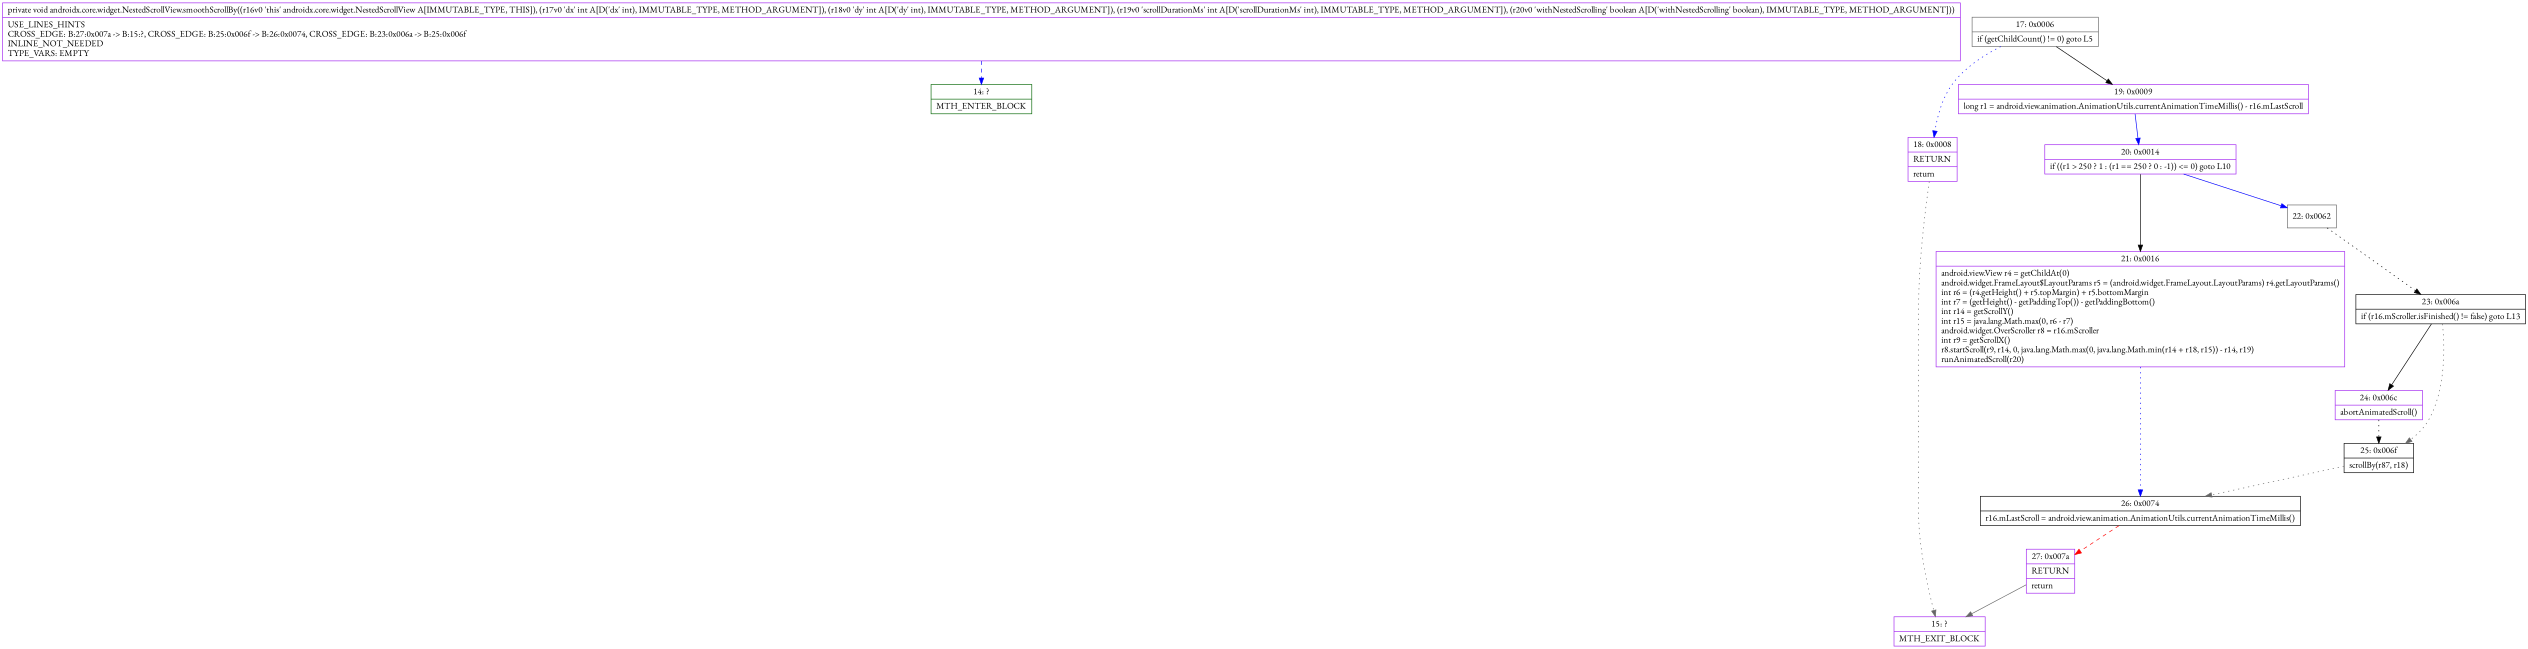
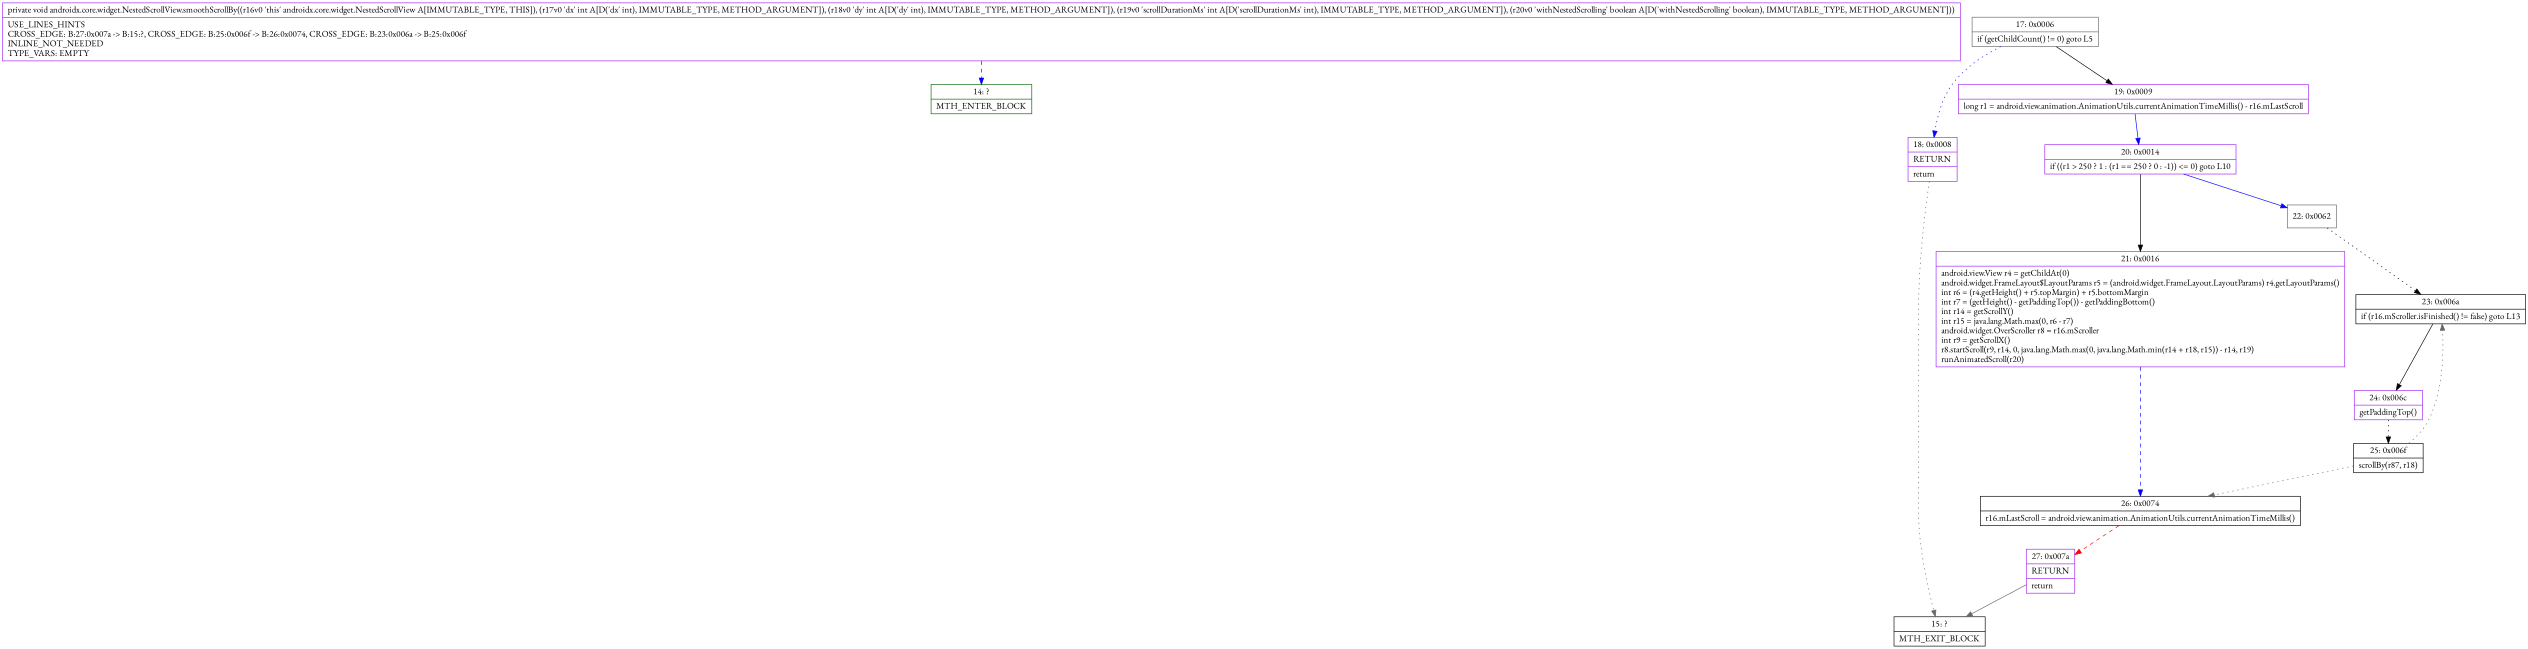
  digraph {
    fontname="EB Garamond"
    node [color=purple fontname="EB Garamond" shape=record]
    edge [color=blue fontname="EB Garamond" style=dotted]
    n1 [color=darkgreen label="{14\:\ ?|MTH_ENTER_BLOCK\l}"]
    n2 [color=gray40 label="{17\:\ 0x0006|if (getChildCount() != 0) goto L5\l}"]
    n3 [label="{18\:\ 0x0008|RETURN\l|return\l}"]
    n4 [label="{19\:\ 0x0009|long r1 = android.view.animation.AnimationUtils.currentAnimationTimeMillis() \- r16.mLastScroll\l}"]
-   n5 [label="{15\:\ ?|MTH_EXIT_BLOCK\l}"]
+   n5 [color=black label="{15\:\ ?|MTH_EXIT_BLOCK\l}"]
    n6 [label="{20\:\ 0x0014|if ((r1 \> 250 ? 1 : (r1 == 250 ? 0 : \-1)) \<= 0) goto L10\l}"]
    n7 [label="{21\:\ 0x0016|android.view.View r4 = getChildAt(0)\landroid.widget.FrameLayout$LayoutParams r5 = (android.widget.FrameLayout.LayoutParams) r4.getLayoutParams()\lint r6 = (r4.getHeight() + r5.topMargin) + r5.bottomMargin\lint r7 = (getHeight() \- getPaddingTop()) \- getPaddingBottom()\lint r14 = getScrollY()\lint r15 = java.lang.Math.max(0, r6 \- r7)\landroid.widget.OverScroller r8 = r16.mScroller\lint r9 = getScrollX()\lr8.startScroll(r9, r14, 0, java.lang.Math.max(0, java.lang.Math.min(r14 + r18, r15)) \- r14, r19)\lrunAnimatedScroll(r20)\l}"]
    n8 [color=gray40 label="{22\:\ 0x0062}"]
    n9 [color=black label="{26\:\ 0x0074|r16.mLastScroll = android.view.animation.AnimationUtils.currentAnimationTimeMillis()\l}"]
    n10 [color=black label="{23\:\ 0x006a|if (r16.mScroller.isFinished() != false) goto L13\l}"]
    n11 [label="{27\:\ 0x007a|RETURN\l|return\l}"]
-   n12 [label="{24\:\ 0x006c|abortAnimatedScroll()\l}"]
+   n12 [label="{24\:\ 0x006c|getPaddingTop()\l}"]
    n13 [color=black label="{25\:\ 0x006f|scrollBy(r87, r18)\l}"]
    n14 [label="{private void androidx.core.widget.NestedScrollView.smoothScrollBy((r16v0 'this' androidx.core.widget.NestedScrollView A[IMMUTABLE_TYPE, THIS]), (r17v0 'dx' int A[D('dx' int), IMMUTABLE_TYPE, METHOD_ARGUMENT]), (r18v0 'dy' int A[D('dy' int), IMMUTABLE_TYPE, METHOD_ARGUMENT]), (r19v0 'scrollDurationMs' int A[D('scrollDurationMs' int), IMMUTABLE_TYPE, METHOD_ARGUMENT]), (r20v0 'withNestedScrolling' boolean A[D('withNestedScrolling' boolean), IMMUTABLE_TYPE, METHOD_ARGUMENT]))  | USE_LINES_HINTS\lCROSS_EDGE: B:27:0x007a \-\> B:15:?, CROSS_EDGE: B:25:0x006f \-\> B:26:0x0074, CROSS_EDGE: B:23:0x006a \-\> B:25:0x006f\lINLINE_NOT_NEEDED\lTYPE_VARS: EMPTY\l}"]
    n2 -> n3
    n2 -> n4 [color=black style=solid]
    n3 -> n5 [color=gray40]
    n4 -> n6 [style=solid]
    n6 -> n7 [color=black style=solid]
    n6 -> n8 [style=solid]
-   n7 -> n9
+   n7 -> n9 [style=dashed]
    n8 -> n10 [color=black]
    n9 -> n11 [color=red style=dashed]
    n10 -> n12 [color=black style=solid]
-   n10 -> n13 [color=gray40]
+   n13 -> n10 [color=gray40]
    n11 -> n5 [color=gray40 style=solid]
    n12 -> n13 [color=black]
    n13 -> n9 [color=gray40]
    n14 -> n1 [style=dashed]
  }
